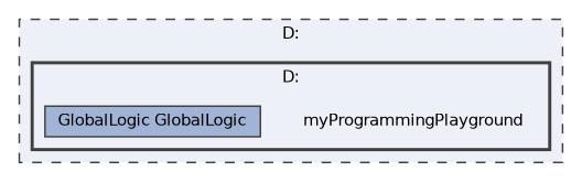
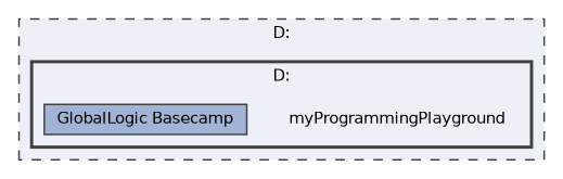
  digraph {
    compound=true
    node [fontname=Helvetica fontsize=10]
    n1 [height=0.2 label=myProgrammingPlayground shape=plaintext width=0.4]
-   n2 [color=grey25 fillcolor="#a2b4d6" height=0.2 label="GlobalLogic GlobalLogic" shape=box style=filled width=0.4]
+   n2 [color=grey25 fillcolor="#a2b4d6" height=0.2 label="GlobalLogic Basecamp" shape=box style=filled width=0.4]
    subgraph cluster_1 {
      bgcolor="#edf0f7"
      fontname=Helvetica
      fontsize=10
      label="D:"
      pencolor=grey25
      style="filled,dashed"
      subgraph cluster_2 {
        bgcolor="#edf0f7"
        fontname=Helvetica
        fontsize=10
        pencolor=grey25
        style="filled,bold"
        n1
        n2
      }
    }
  }
